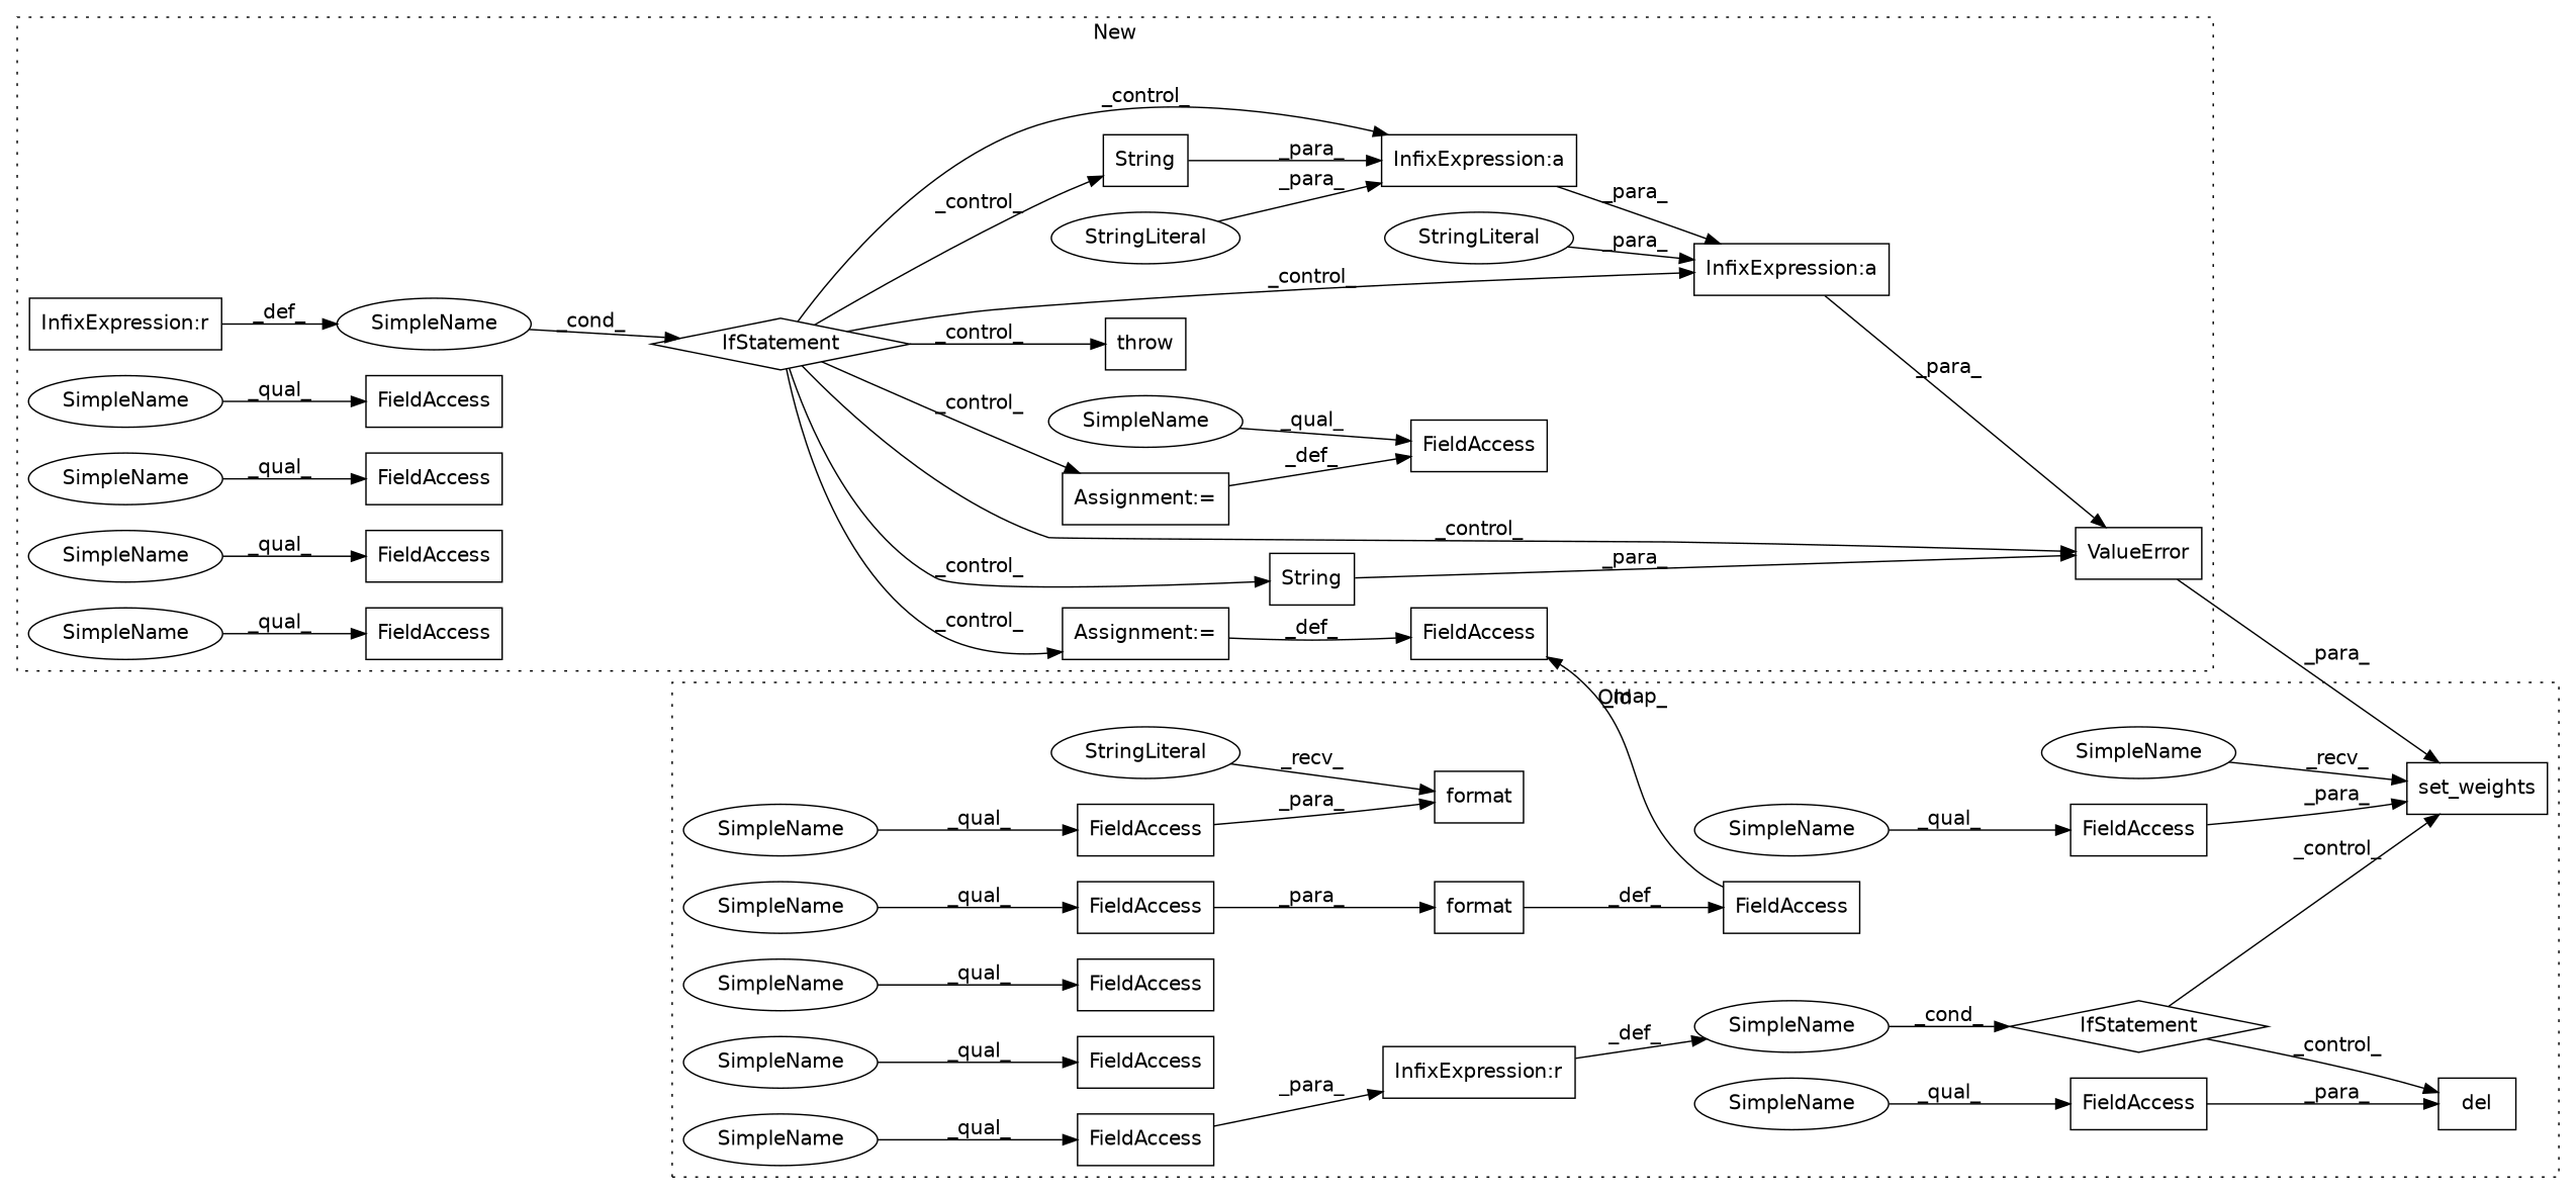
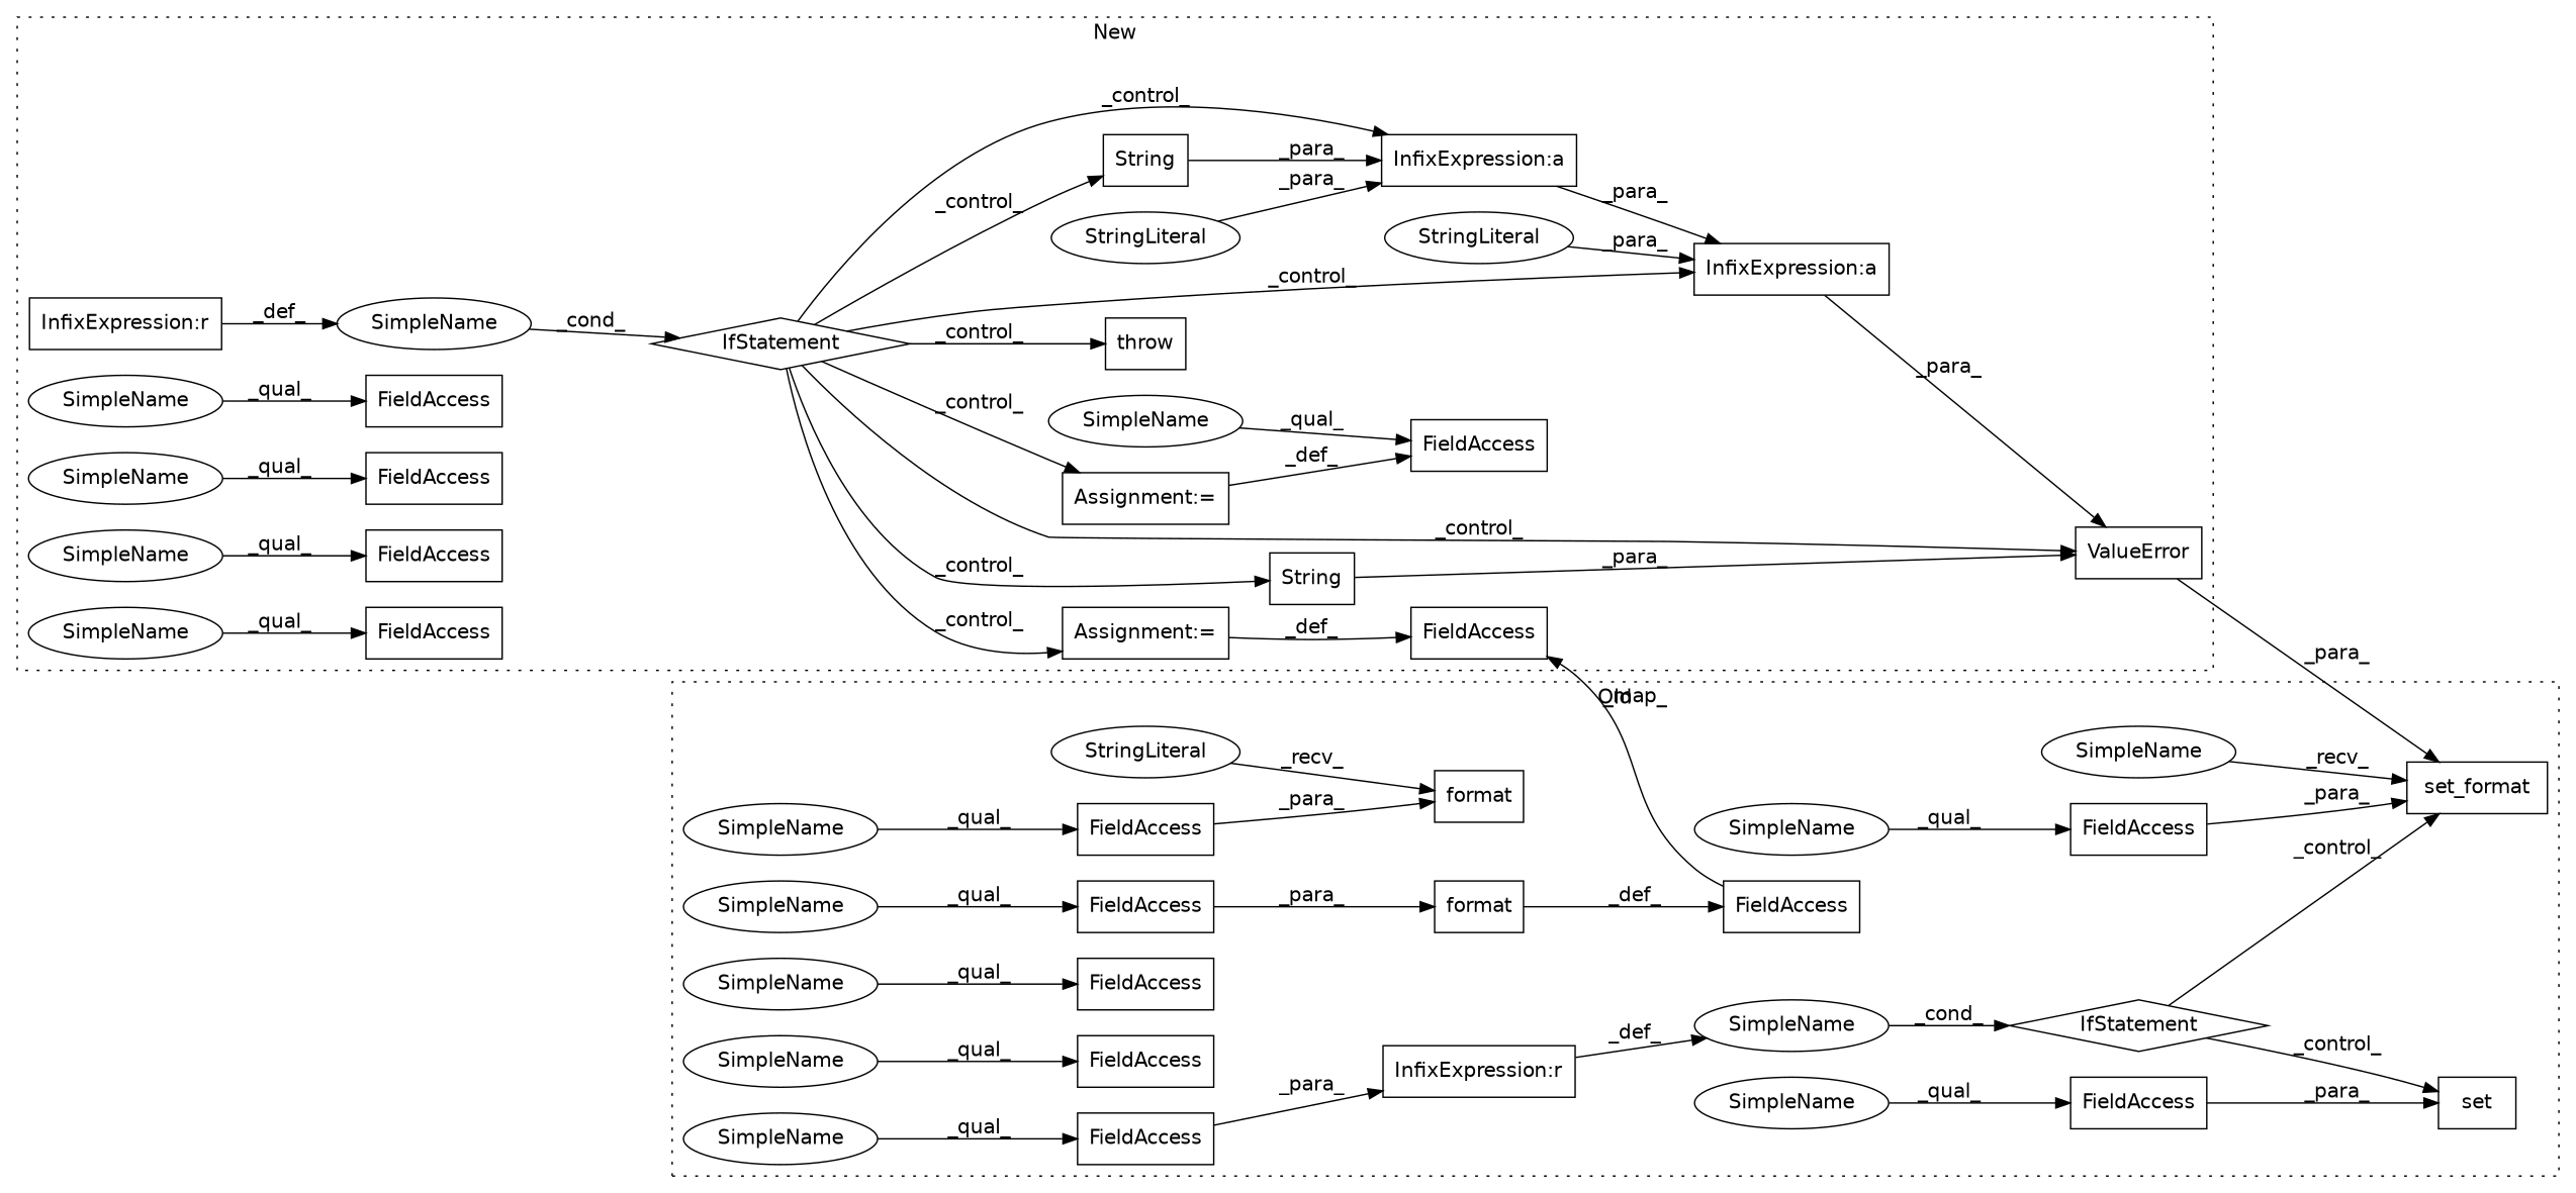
  digraph {
    fontname="DejaVu Sans"
    rankdir=LR
    node [a=42 fontname="DejaVu Sans" l=4 shape=box]
    edge [fontname="DejaVu Sans"]
    n1 [a=32 l="7,1" label=format s="1402,1418"]
    n2 [a=45 l=17 label=StringLiteral s=1384 shape=ellipse]
    n3 [a=22 l=9 label=FieldAccess s=1409]
    n4 [a=22 l=10 label=FieldAccess s=1127]
    n5 [a=22 l=9 label=FieldAccess s=1217]
    n6 [a=22 l=9 label=FieldAccess s=1320]
    n7 [a=22 l=10 label=FieldAccess s=1649]
    n8 [a=22 l=20 label=FieldAccess s=1616]
    n9 [a=22 l=20 label=FieldAccess s=1528]
    n10 [a=22 l=20 label=FieldAccess s=1583]
    n11 [a=32 l="7,1" label=format s="1210,1226"]
-   n12 [a=32 l="12,1" label=set_weights s="1571,1603"]
-   n13 [a=32 l="4,1" label=del s="1612,1636"]
+   n12 [a=32 l="12,1" label=set_format s="1571,1603"]
+   n13 [a=32 l="4,1" label=set s="1612,1636"]
    n14 [a=25 l="4,2" label=IfStatement s="1524,1556" shape=diamond]
    n15 [label=SimpleName shape=ellipse l=""]
    n16 [a=27 label="InfixExpression:r" s=1548]
    n17 [label=SimpleName s=1409 shape=ellipse]
    n18 [label=SimpleName s=1583 shape=ellipse]
    n19 [label=SimpleName s=1217 shape=ellipse]
    n20 [label=SimpleName s=1566 shape=ellipse]
    n21 [label=SimpleName s=1320 shape=ellipse]
    n22 [label=SimpleName s=1649 shape=ellipse]
    n23 [label=SimpleName s=1616 shape=ellipse]
    n24 [label=SimpleName s=1528 shape=ellipse]
    n25 [a=32 l="7,1" label=String s="1614,1632"]
    n26 [a=25 l="4,2" label=IfStatement s="1440,1455" shape=diamond]
    n27 [label=SimpleName shape=ellipse l=""]
    n28 [a=7 l=6 label="Assignment:=" s=1729]
    n29 [a=22 l=10 label=FieldAccess s=1970]
    n30 [a=22 l=32 label=FieldAccess s=2283]
    n31 [a=22 l=9 label=FieldAccess s=1920]
    n32 [a=22 l=21 label=FieldAccess s=2057]
    n33 [a=22 l=28 label=FieldAccess s=2181]
    n34 [a=22 l=20 label=FieldAccess s=1877]
    n35 [a=32 l="11,1" label=ValueError s="1471,1640"]
    n36 [a=27 label="InfixExpression:r" s=1447]
    n37 [a=53 l=6 label=throw s=1465]
    n38 [a=32 l="7,1" label=String s="1495,1511"]
    n39 [a=27 l=3 label="InfixExpression:a" s=1492]
    n40 [a=27 l=3 label="InfixExpression:a" s=1513]
    n41 [a=45 l=7 label=StringLiteral s=1485 shape=ellipse]
    n42 [a=45 l=94 label=StringLiteral s=1516 shape=ellipse]
    n43 [a=7 l=1 label="Assignment:=" s=1929]
    n44 [label=SimpleName s=2283 shape=ellipse]
    n45 [label=SimpleName s=1877 shape=ellipse]
    n46 [label=SimpleName s=2057 shape=ellipse]
    n47 [label=SimpleName s=2181 shape=ellipse]
    n48 [label=SimpleName s=1920 shape=ellipse]
    subgraph cluster_1 {
      label=Old
      style=dotted
      n1
      n2
      n3
      n4
      n5
      n6
      n7
      n8
      n9
      n10
      n11
      n12
      n13
      n14
      n15
      n16
      n17
      n18
      n19
      n20
      n21
      n22
      n23
      n24
    }
    subgraph cluster_2 {
      label=New
      style=dotted
      n25
      n26
      n27
      n28
      n29
      n30
      n31
      n32
      n33
      n34
      n35
      n36
      n37
      n38
      n39
      n40
      n41
      n42
      n43
      n44
      n45
      n46
      n47
      n48
    }
    n2 -> n1 [label=_recv_]
    n3 -> n1 [label=_para_]
    n4 -> n29 [label=_map_]
    n5 -> n11 [label=_para_]
    n8 -> n13 [label=_para_]
    n9 -> n16 [label=_para_]
    n10 -> n12 [label=_para_]
    n11 -> n4 [label=_def_]
    n14 -> n12 [label=_control_]
    n14 -> n13 [label=_control_]
    n15 -> n14 [label=_cond_]
    n16 -> n15 [label=_def_]
    n17 -> n3 [label=_qual_]
    n18 -> n10 [label=_qual_]
    n19 -> n5 [label=_qual_]
    n20 -> n12 [label=_recv_]
    n21 -> n6 [label=_qual_]
    n22 -> n7 [label=_qual_]
    n23 -> n8 [label=_qual_]
    n24 -> n9 [label=_qual_]
    n25 -> n35 [label=_para_]
    n26 -> n25 [label=_control_]
    n26 -> n28 [label=_control_]
    n26 -> n35 [label=_control_]
    n26 -> n37 [label=_control_]
    n26 -> n38 [label=_control_]
    n26 -> n39 [label=_control_]
    n26 -> n40 [label=_control_]
    n26 -> n43 [label=_control_]
    n27 -> n26 [label=_cond_]
    n28 -> n29 [label=_def_]
    n35 -> n12 [label=_para_]
    n36 -> n27 [label=_def_]
    n38 -> n39 [label=_para_]
    n39 -> n40 [label=_para_]
    n40 -> n35 [label=_para_]
    n41 -> n39 [label=_para_]
    n42 -> n40 [label=_para_]
    n43 -> n31 [label=_def_]
    n44 -> n30 [label=_qual_]
    n45 -> n34 [label=_qual_]
    n46 -> n32 [label=_qual_]
    n47 -> n33 [label=_qual_]
    n48 -> n31 [label=_qual_]
  }
